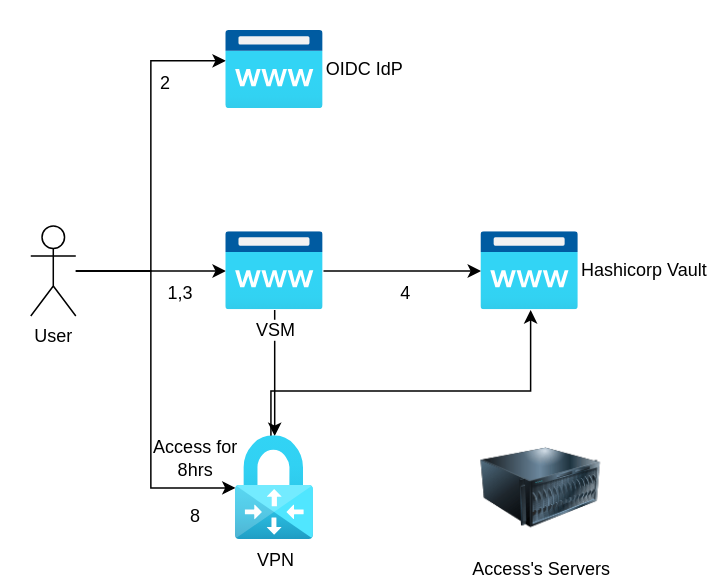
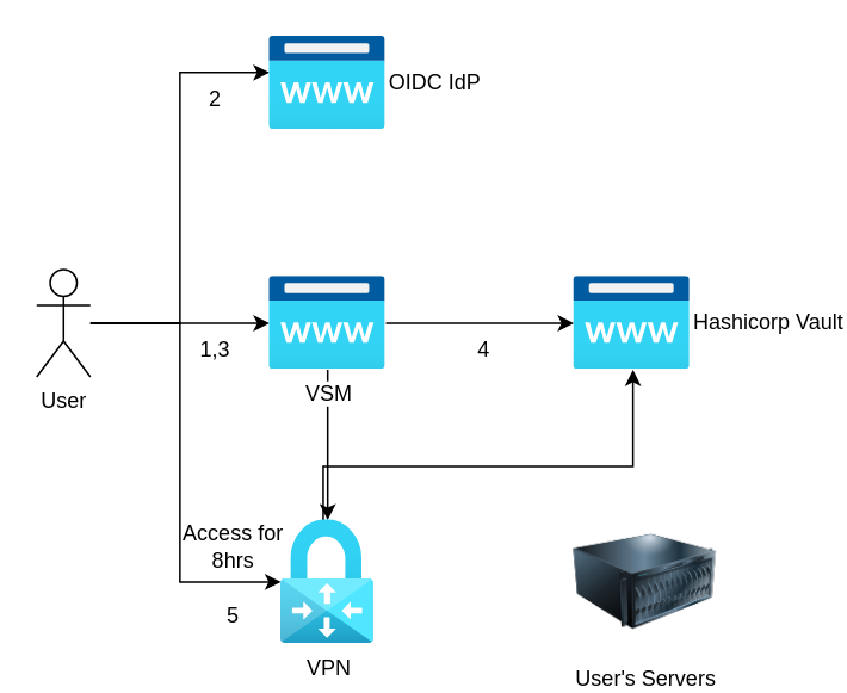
  <mxCell id="0" />
  <mxCell id="1" parent="0" />
  <mxCell id="2" value="" style="edgeStyle=orthogonalEdgeStyle;rounded=0;orthogonalLoop=1;jettySize=auto;html=1;" parent="1" source="5" target="8" edge="1"><mxGeometry relative="1" as="geometry" /></mxCell>
  <mxCell id="3" style="edgeStyle=orthogonalEdgeStyle;rounded=0;orthogonalLoop=1;jettySize=auto;html=1;entryX=0;entryY=0.385;entryDx=0;entryDy=0;entryPerimeter=0;" parent="1" source="5" target="9" edge="1"><mxGeometry relative="1" as="geometry" /></mxCell>
  <mxCell id="4" style="edgeStyle=orthogonalEdgeStyle;rounded=0;orthogonalLoop=1;jettySize=auto;html=1;" parent="1" source="5" target="15" edge="1"><mxGeometry relative="1" as="geometry"><Array as="points"><mxPoint x="100" y="180" /></Array></mxGeometry></mxCell>
  <mxCell id="5" value="User" style="shape=umlActor;verticalLabelPosition=bottom;verticalAlign=top;html=1;outlineConnect=0;" parent="1" vertex="1"><mxGeometry x="20" y="150" width="30" height="60" as="geometry" /></mxCell>
  <mxCell id="6" value="" style="edgeStyle=orthogonalEdgeStyle;rounded=0;orthogonalLoop=1;jettySize=auto;html=1;" parent="1" source="8" target="10" edge="1"><mxGeometry relative="1" as="geometry" /></mxCell>
  <mxCell id="7" style="edgeStyle=orthogonalEdgeStyle;rounded=0;orthogonalLoop=1;jettySize=auto;html=1;" parent="1" source="8" target="15" edge="1"><mxGeometry relative="1" as="geometry" /></mxCell>
  <mxCell id="8" value="VSM" style="aspect=fixed;html=1;points=[];align=center;image;fontSize=12;image=img/lib/azure2/app_services/App_Service_Domains.svg;" parent="1" vertex="1"><mxGeometry x="150" y="154" width="65" height="52" as="geometry" /></mxCell>
  <mxCell id="9" value="OIDC IdP" style="aspect=fixed;html=1;points=[];align=left;image;fontSize=12;image=img/lib/azure2/app_services/App_Service_Domains.svg;labelPosition=right;verticalLabelPosition=middle;verticalAlign=middle;" parent="1" vertex="1"><mxGeometry x="150" y="20" width="65" height="52" as="geometry" /></mxCell>
  <mxCell id="10" value="Hashicorp Vault" style="aspect=fixed;html=1;points=[];align=left;image;fontSize=12;image=img/lib/azure2/app_services/App_Service_Domains.svg;labelPosition=right;verticalLabelPosition=middle;verticalAlign=middle;" parent="1" vertex="1"><mxGeometry x="320" y="154" width="65" height="52" as="geometry" /></mxCell>
  <mxCell id="11" value="1,3" style="text;html=1;strokeColor=none;fillColor=none;align=center;verticalAlign=middle;whiteSpace=wrap;rounded=0;" parent="1" vertex="1"><mxGeometry x="90" y="180" width="60" height="30" as="geometry" /></mxCell>
- <mxCell id="12" value="2" style="text;html=1;strokeColor=none;fillColor=none;align=center;verticalAlign=middle;whiteSpace=wrap;rounded=0;" parent="1" vertex="1"><mxGeometry x="80" y="40" width="60" height="30" as="geometry" /></mxCell>
+ <mxCell id="12" value="2" style="text;html=1;strokeColor=none;fillColor=none;align=center;verticalAlign=middle;whiteSpace=wrap;rounded=0;" parent="1" vertex="1"><mxGeometry x="90" y="40" width="60" height="30" as="geometry" /></mxCell>
  <mxCell id="13" value="4" style="text;html=1;strokeColor=none;fillColor=none;align=center;verticalAlign=middle;whiteSpace=wrap;rounded=0;" parent="1" vertex="1"><mxGeometry x="240" y="180" width="60" height="30" as="geometry" /></mxCell>
  <mxCell id="14" style="edgeStyle=orthogonalEdgeStyle;rounded=0;orthogonalLoop=1;jettySize=auto;html=1;" parent="1" source="15" target="10" edge="1"><mxGeometry relative="1" as="geometry"><Array as="points"><mxPoint x="180" y="260" /><mxPoint x="353" y="260" /></Array></mxGeometry></mxCell>
  <mxCell id="15" value="VPN" style="aspect=fixed;html=1;points=[];align=center;image;fontSize=12;image=img/lib/azure2/networking/Virtual_Network_Gateways.svg;" parent="1" vertex="1"><mxGeometry x="156.5" y="290" width="52" height="69" as="geometry" /></mxCell>
  <mxCell id="16" value="Access for 8hrs" style="text;html=1;strokeColor=none;fillColor=none;align=center;verticalAlign=middle;whiteSpace=wrap;rounded=0;" parent="1" vertex="1"><mxGeometry x="100" y="290" width="60" height="30" as="geometry" /></mxCell>
- <mxCell id="17" value="Access's Servers" style="image;html=1;image=img/lib/clip_art/computers/Server_128x128.png" parent="1" vertex="1"><mxGeometry x="320" y="284.5" width="80" height="80" as="geometry" /></mxCell>
- <mxCell id="18" value="8" style="text;html=1;strokeColor=none;fillColor=none;align=center;verticalAlign=middle;whiteSpace=wrap;rounded=0;" parent="1" vertex="1"><mxGeometry x="115" y="329" width="30" height="30" as="geometry" /></mxCell>
+ <mxCell id="17" value="User's Servers" style="image;html=1;image=img/lib/clip_art/computers/Server_128x128.png" parent="1" vertex="1"><mxGeometry x="320" y="284.5" width="80" height="80" as="geometry" /></mxCell>
+ <mxCell id="18" value="5" style="text;html=1;strokeColor=none;fillColor=none;align=center;verticalAlign=middle;whiteSpace=wrap;rounded=0;" parent="1" vertex="1"><mxGeometry x="115" y="329" width="30" height="30" as="geometry" /></mxCell>
